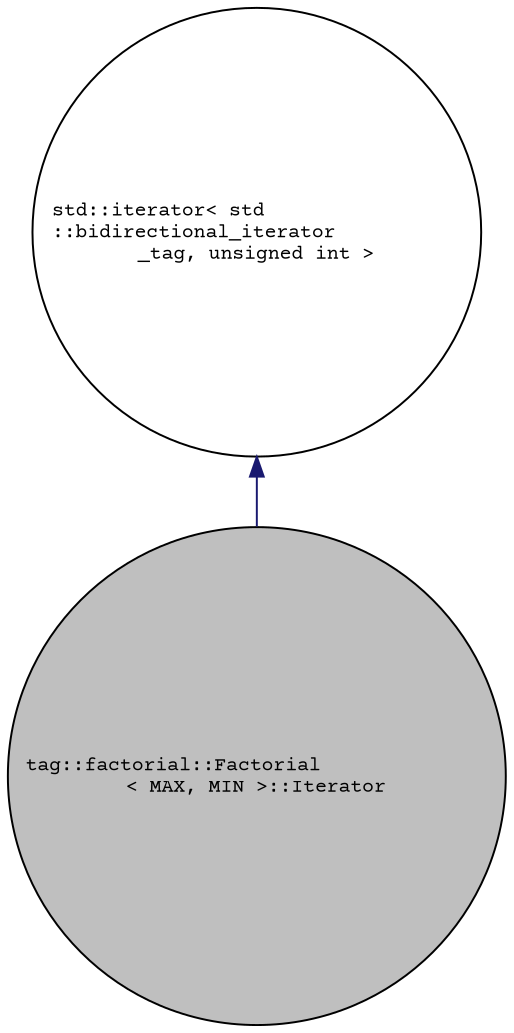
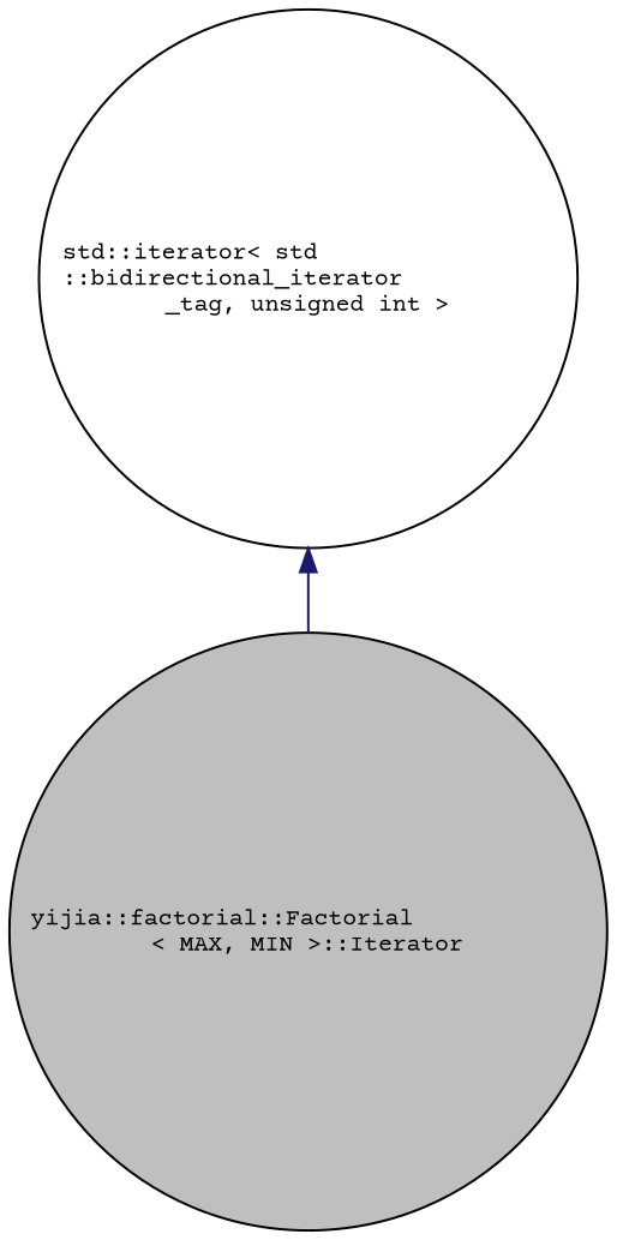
  digraph {
    fontname="Courier Prime"
    node [color=black fontname="Courier Prime" fontsize=10 shape=circle style=filled]
-   n1 [fillcolor=grey75 fontcolor=black height=0.2 label="tag::factorial::Factorial\l\< MAX, MIN \>::Iterator" width=0.4]
+   n1 [fillcolor=grey75 fontcolor=black height=0.2 label="yijia::factorial::Factorial\l\< MAX, MIN \>::Iterator" width=0.4]
    n2 [fillcolor=white height=0.2 label="std::iterator\< std\l::bidirectional_iterator\l_tag, unsigned int \>" width=0.4]
    n2 -> n1 [color=midnightblue dir=back fontname="Courier Prime" fontsize=10 labelfontname=Helvetica labelfontsize=10 style=solid]
  }
